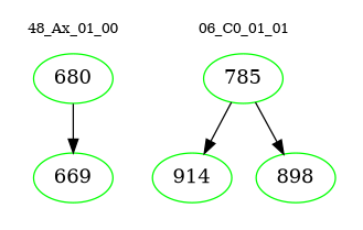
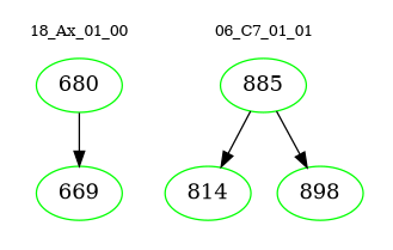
  digraph {
    node [color=green]
    edge [color=black]
    n1 [label=680]
    n2 [label=669]
-   n3 [label=785]
-   n4 [label=914]
+   n3 [label=885]
+   n4 [label=814]
    n5 [label=898]
    subgraph cluster_1 {
      color=white
      fontsize=10
-     label="48_Ax_01_00"
+     label="18_Ax_01_00"
      n1
      n2
    }
    subgraph cluster_2 {
      color=white
      fontsize=10
-     label="06_C0_01_01"
+     label="06_C7_01_01"
      n3
      n4
      n5
    }
    n1 -> n2
    n3 -> n4
    n3 -> n5
  }
